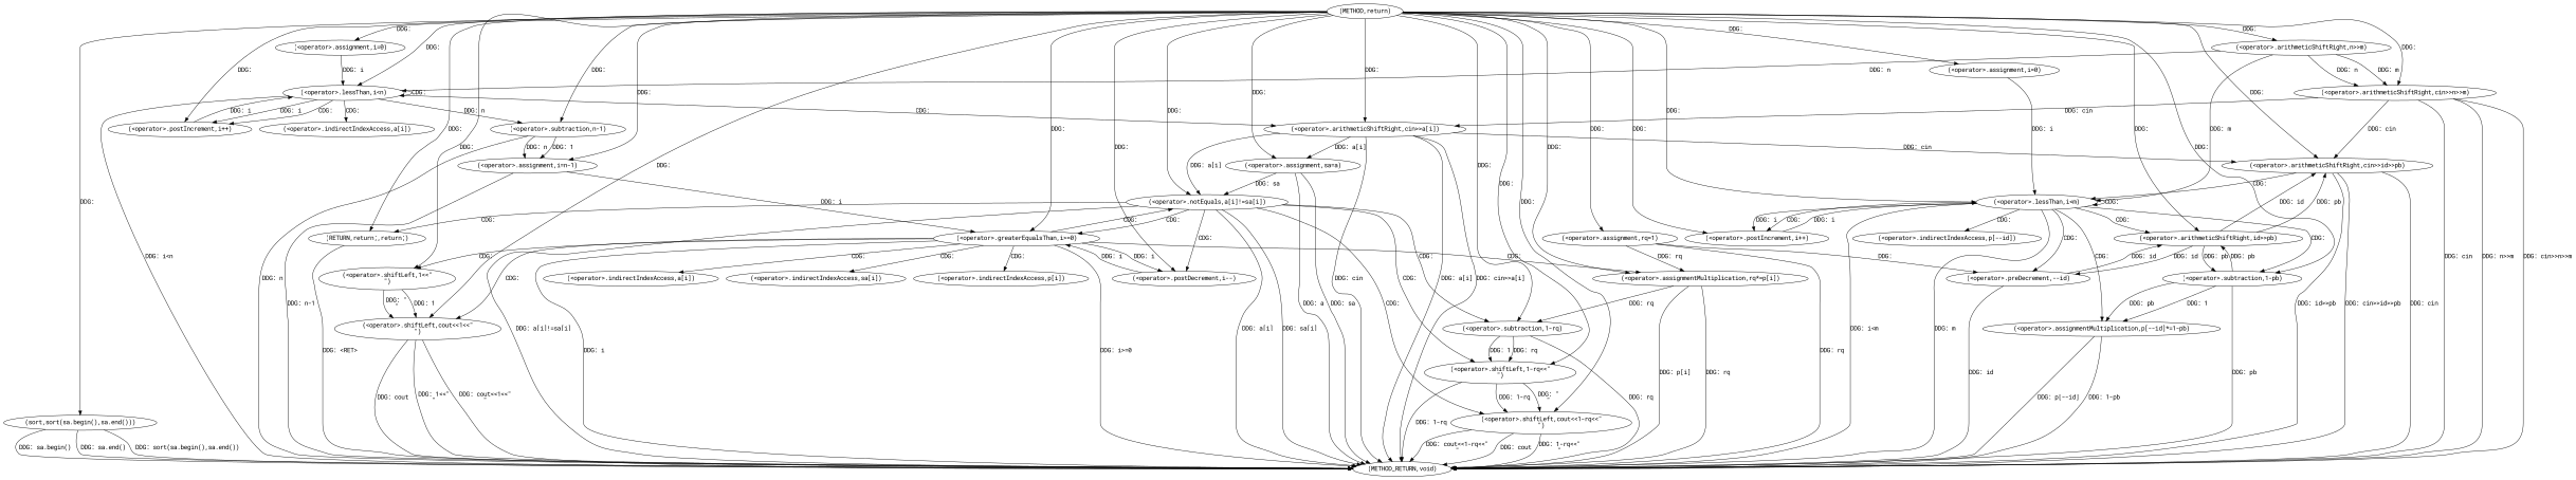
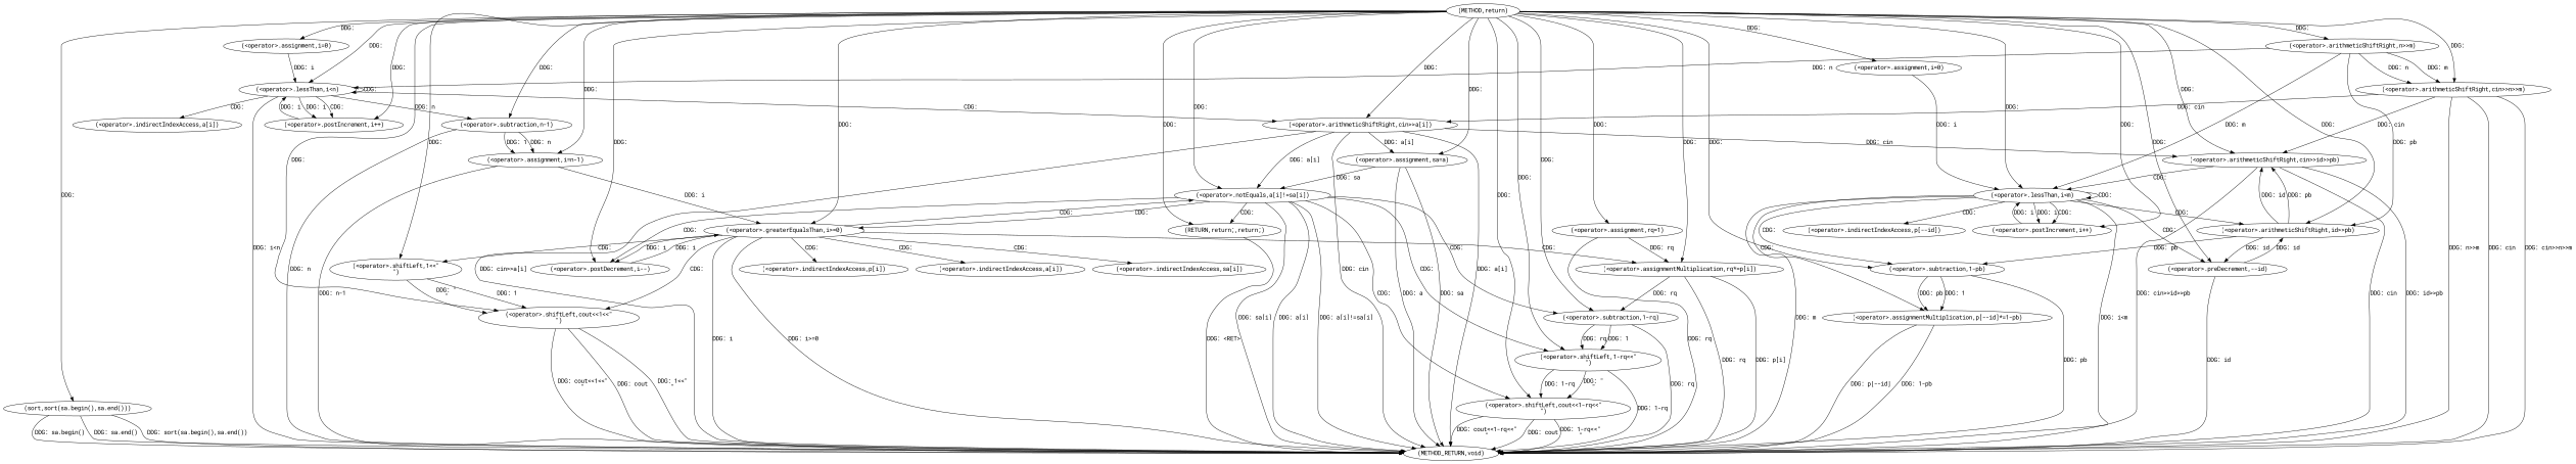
  digraph {
    fontname="Roboto Mono"
    node [fontname="Roboto Mono"]
    edge [fontname="Roboto Mono"]
    n1 [label="(METHOD,return)"]
    n2 [label="(<operator>.arithmeticShiftRight,cin>>n>>m)"]
    n3 [label="(<operator>.assignment,sa=a)"]
    n4 [label="(sort,sort(sa.begin(),sa.end()))"]
    n5 [label="(<operator>.assignment,rq=1)"]
    n6 [label="(<operator>.shiftLeft,cout<<1<<\"\n\")"]
    n7 [label="(<operator>.assignment,i=0)"]
    n8 [label="(<operator>.lessThan,i<n)"]
    n9 [label="(<operator>.postIncrement,i++)"]
    n10 [label="(<operator>.arithmeticShiftRight,cin>>a[i])"]
    n11 [label="(<operator>.assignment,i=0)"]
    n12 [label="(<operator>.lessThan,i<m)"]
    n13 [label="(<operator>.postIncrement,i++)"]
    n14 [label="(<operator>.assignment,i=n-1)"]
    n15 [label="(<operator>.greaterEqualsThan,i>=0)"]
    n16 [label="(<operator>.postDecrement,i--)"]
    n17 [label="(<operator>.arithmeticShiftRight,n>>m)"]
    n18 [label="(<operator>.arithmeticShiftRight,cin>>id>>pb)"]
    n19 [label="(<operator>.assignmentMultiplication,rq*=p[i])"]
    n20 [label="(<operator>.shiftLeft,1<<\"\n\")"]
    n21 [label="(<operator>.subtraction,n-1)"]
    n22 [label="(<operator>.notEquals,a[i]!=sa[i])"]
    n23 [label="(<operator>.arithmeticShiftRight,id>>pb)"]
    n24 [label="(<operator>.subtraction,1-pb)"]
    n25 [label="(<operator>.shiftLeft,cout<<1-rq<<\"\n\")"]
    n26 [label="(RETURN,return;,return;)"]
    n27 [label="(<operator>.preDecrement,--id)"]
    n28 [label="(<operator>.shiftLeft,1-rq<<\"\n\")"]
    n29 [label="(<operator>.subtraction,1-rq)"]
    n30 [label="(METHOD_RETURN,void)"]
    n31 [label="(<operator>.indirectIndexAccess,a[i])"]
    n32 [label="(<operator>.assignmentMultiplication,p[--id]*=1-pb)"]
    n33 [label="(<operator>.indirectIndexAccess,p[--id])"]
    n34 [label="(<operator>.indirectIndexAccess,p[i])"]
    n35 [label="(<operator>.indirectIndexAccess,a[i])"]
    n36 [label="(<operator>.indirectIndexAccess,sa[i])"]
    n1 -> n2 [label="DDG: "]
    n1 -> n3 [label="DDG: "]
    n1 -> n4 [label="DDG: "]
    n1 -> n5 [label="DDG: "]
    n1 -> n6 [label="DDG: "]
    n1 -> n7 [label="DDG: "]
    n1 -> n8 [label="DDG: "]
    n1 -> n9 [label="DDG: "]
    n1 -> n10 [label="DDG: "]
    n1 -> n11 [label="DDG: "]
    n1 -> n12 [label="DDG: "]
    n1 -> n13 [label="DDG: "]
    n1 -> n14 [label="DDG: "]
    n1 -> n15 [label="DDG: "]
    n1 -> n16 [label="DDG: "]
    n1 -> n17 [label="DDG: "]
    n1 -> n18 [label="DDG: "]
    n1 -> n19 [label="DDG: "]
    n1 -> n20 [label="DDG: "]
    n1 -> n21 [label="DDG: "]
    n1 -> n22 [label="DDG: "]
    n1 -> n23 [label="DDG: "]
    n1 -> n24 [label="DDG: "]
    n1 -> n25 [label="DDG: "]
    n1 -> n26 [label="DDG: "]
-   n5 -> n27 [label="DDG: "]
+   n1 -> n27 [label="DDG: "]
    n1 -> n28 [label="DDG: "]
    n1 -> n29 [label="DDG: "]
    n2 -> n10 [label="DDG: cin"]
    n2 -> n18 [label="DDG: cin"]
    n2 -> n30 [label="DDG: cin"]
    n2 -> n30 [label="DDG: n>>m"]
    n2 -> n30 [label="DDG: cin>>n>>m"]
    n3 -> n22 [label="DDG: sa"]
    n3 -> n30 [label="DDG: sa"]
    n3 -> n30 [label="DDG: a"]
    n4 -> n30 [label="DDG: sa.begin()"]
    n4 -> n30 [label="DDG: sa.end()"]
    n4 -> n30 [label="DDG: sort(sa.begin(),sa.end())"]
    n5 -> n19 [label="DDG: rq"]
    n5 -> n30 [label="DDG: rq"]
    n6 -> n30 [label="DDG: cout"]
    n6 -> n30 [label="DDG: 1<<\"\n\""]
    n6 -> n30 [label="DDG: cout<<1<<\"\n\""]
    n7 -> n8 [label="DDG: i"]
    n8 -> n8 [label="CDG: "]
    n8 -> n9 [label="DDG: i"]
    n8 -> n9 [label="CDG: "]
    n8 -> n10 [label="CDG: "]
    n8 -> n21 [label="DDG: n"]
    n8 -> n30 [label="DDG: i<n"]
    n8 -> n31 [label="CDG: "]
    n9 -> n8 [label="DDG: i"]
    n10 -> n3 [label="DDG: a[i]"]
    n10 -> n18 [label="DDG: cin"]
    n10 -> n22 [label="DDG: a[i]"]
    n10 -> n30 [label="DDG: cin"]
    n10 -> n30 [label="DDG: a[i]"]
    n10 -> n30 [label="DDG: cin>>a[i]"]
    n11 -> n12 [label="DDG: i"]
    n12 -> n12 [label="CDG: "]
    n12 -> n13 [label="DDG: i"]
    n12 -> n13 [label="CDG: "]
    n12 -> n23 [label="CDG: "]
    n12 -> n24 [label="CDG: "]
    n12 -> n27 [label="CDG: "]
    n12 -> n30 [label="DDG: m"]
    n12 -> n30 [label="DDG: i<m"]
    n12 -> n32 [label="CDG: "]
    n12 -> n33 [label="CDG: "]
    n13 -> n12 [label="DDG: i"]
    n14 -> n15 [label="DDG: i"]
    n14 -> n30 [label="DDG: n-1"]
    n15 -> n6 [label="CDG: "]
    n15 -> n16 [label="DDG: i"]
    n15 -> n19 [label="CDG: "]
    n15 -> n20 [label="CDG: "]
    n15 -> n22 [label="CDG: "]
    n15 -> n30 [label="DDG: i"]
    n15 -> n30 [label="DDG: i>=0"]
    n15 -> n34 [label="CDG: "]
    n15 -> n35 [label="CDG: "]
    n15 -> n36 [label="CDG: "]
    n16 -> n15 [label="DDG: i"]
    n17 -> n2 [label="DDG: n"]
    n17 -> n2 [label="DDG: m"]
    n17 -> n8 [label="DDG: n"]
    n17 -> n12 [label="DDG: m"]
    n18 -> n12 [label="CDG: "]
    n18 -> n30 [label="DDG: cin"]
    n18 -> n30 [label="DDG: id>>pb"]
    n18 -> n30 [label="DDG: cin>>id>>pb"]
    n19 -> n29 [label="DDG: rq"]
    n19 -> n30 [label="DDG: rq"]
    n19 -> n30 [label="DDG: p[i]"]
    n20 -> n6 [label="DDG: 1"]
    n20 -> n6 [label="DDG: \"\n\""]
    n21 -> n14 [label="DDG: 1"]
    n21 -> n14 [label="DDG: n"]
    n21 -> n30 [label="DDG: n"]
    n22 -> n15 [label="CDG: "]
    n22 -> n16 [label="CDG: "]
    n22 -> n25 [label="CDG: "]
    n22 -> n26 [label="CDG: "]
    n22 -> n28 [label="CDG: "]
    n22 -> n29 [label="CDG: "]
    n22 -> n30 [label="DDG: a[i]"]
    n22 -> n30 [label="DDG: sa[i]"]
    n22 -> n30 [label="DDG: a[i]!=sa[i]"]
    n23 -> n18 [label="DDG: id"]
    n23 -> n18 [label="DDG: pb"]
    n23 -> n24 [label="DDG: pb"]
    n23 -> n27 [label="DDG: id"]
-   n24 -> n23 [label="DDG: pb"]
+   n17 -> n23 [label="DDG: pb"]
    n24 -> n30 [label="DDG: pb"]
    n24 -> n32 [label="DDG: 1"]
    n24 -> n32 [label="DDG: pb"]
    n25 -> n30 [label="DDG: cout"]
    n25 -> n30 [label="DDG: 1-rq<<\"\n\""]
    n25 -> n30 [label="DDG: cout<<1-rq<<\"\n\""]
    n26 -> n30 [label="DDG: <RET>"]
    n27 -> n23 [label="DDG: id"]
    n27 -> n30 [label="DDG: id"]
    n28 -> n25 [label="DDG: \"\n\""]
    n28 -> n25 [label="DDG: 1-rq"]
    n28 -> n30 [label="DDG: 1-rq"]
    n29 -> n28 [label="DDG: rq"]
    n29 -> n28 [label="DDG: 1"]
    n29 -> n30 [label="DDG: rq"]
    n32 -> n30 [label="DDG: p[--id]"]
    n32 -> n30 [label="DDG: 1-pb"]
  }
